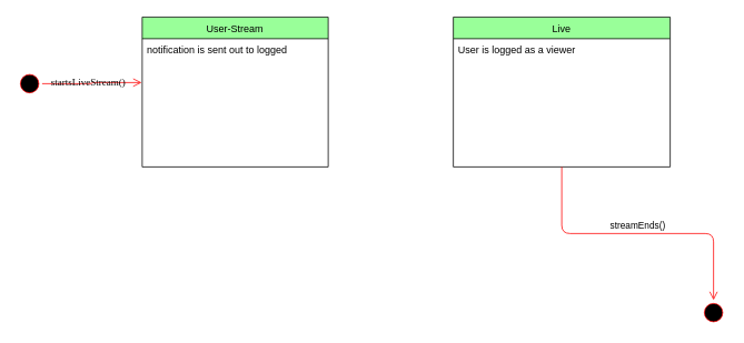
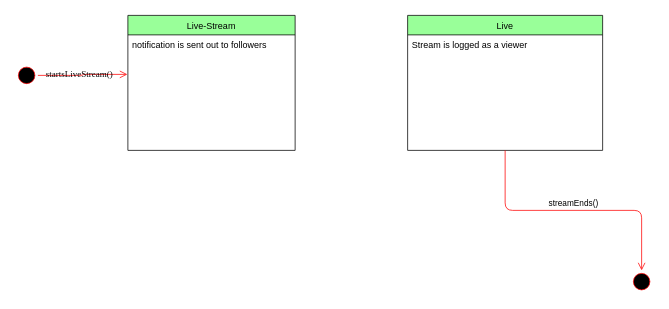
  <mxCell id="0" />
  <mxCell id="1" parent="0" />
  <mxCell id="2" value="" style="ellipse;html=1;shape=startState;fillColor=#000000;strokeColor=#ff0000;rounded=1;shadow=0;comic=0;labelBackgroundColor=none;fontFamily=Verdana;fontSize=12;fontColor=#000000;align=center;direction=south;" parent="1" vertex="1"><mxGeometry y="85" width="30" height="30" as="geometry" x="20" /></mxCell>
  <mxCell id="3" value="startsLiveStream()" style="edgeStyle=orthogonalEdgeStyle;html=1;labelBackgroundColor=none;endArrow=open;endSize=8;strokeColor=#ff0000;fontFamily=Verdana;fontSize=12;align=left;entryX=-0.003;entryY=0.342;entryDx=0;entryDy=0;entryPerimeter=0;" parent="1" source="2" target="5" edge="1"><mxGeometry x="-0.858" y="1" relative="1" as="geometry"><mxPoint x="73" y="100" as="targetPoint" /><mxPoint as="offset" /></mxGeometry></mxCell>
- <mxCell id="4" value="User-Stream" style="swimlane;fontStyle=0;childLayout=stackLayout;horizontal=1;startSize=26;fillColor=#99FF99;horizontalStack=0;resizeParent=1;resizeParentMax=0;resizeLast=0;collapsible=1;marginBottom=0;" parent="1" vertex="1"><mxGeometry x="170" y="20" width="223" height="180" as="geometry" /></mxCell>
- <mxCell id="5" value="notification is sent out to logged" style="text;strokeColor=none;fillColor=none;align=left;verticalAlign=top;spacingLeft=4;spacingRight=4;overflow=hidden;rotatable=0;points=[[0,0.5],[1,0.5]];portConstraint=eastwest;" parent="4" vertex="1"><mxGeometry y="26" width="223" height="154" as="geometry" /></mxCell>
+ <mxCell id="4" value="Live-Stream" style="swimlane;fontStyle=0;childLayout=stackLayout;horizontal=1;startSize=26;fillColor=#99FF99;horizontalStack=0;resizeParent=1;resizeParentMax=0;resizeLast=0;collapsible=1;marginBottom=0;" parent="1" vertex="1"><mxGeometry x="170" y="20" width="223" height="180" as="geometry" /></mxCell>
+ <mxCell id="5" value="notification is sent out to followers" style="text;strokeColor=none;fillColor=none;align=left;verticalAlign=top;spacingLeft=4;spacingRight=4;overflow=hidden;rotatable=0;points=[[0,0.5],[1,0.5]];portConstraint=eastwest;" parent="4" vertex="1"><mxGeometry y="26" width="223" height="154" as="geometry" /></mxCell>
  <mxCell id="6" value="Live" style="swimlane;fontStyle=0;childLayout=stackLayout;horizontal=1;startSize=26;fillColor=#99FF99;horizontalStack=0;resizeParent=1;resizeParentMax=0;resizeLast=0;collapsible=1;marginBottom=0;" parent="1" vertex="1"><mxGeometry x="543" y="20" width="260" height="180" as="geometry" /></mxCell>
- <mxCell id="7" value="User is logged as a viewer" style="text;strokeColor=none;fillColor=none;align=left;verticalAlign=top;spacingLeft=4;spacingRight=4;overflow=hidden;rotatable=0;points=[[0,0.5],[1,0.5]];portConstraint=eastwest;" parent="6" vertex="1"><mxGeometry y="26" width="260" height="154" as="geometry" /></mxCell>
+ <mxCell id="7" value="Stream is logged as a viewer" style="text;strokeColor=none;fillColor=none;align=left;verticalAlign=top;spacingLeft=4;spacingRight=4;overflow=hidden;rotatable=0;points=[[0,0.5],[1,0.5]];portConstraint=eastwest;" parent="6" vertex="1"><mxGeometry y="26" width="260" height="154" as="geometry" /></mxCell>
  <mxCell id="8" value="" style="ellipse;html=1;shape=startState;fillColor=#000000;strokeColor=#ff0000;rounded=1;shadow=0;comic=0;labelBackgroundColor=none;fontFamily=Verdana;fontSize=12;fontColor=#000000;align=center;direction=south;" parent="1" vertex="1"><mxGeometry x="840" y="360" width="30" height="30" as="geometry" /></mxCell>
  <mxCell id="9" value="streamEnds()" style="edgeStyle=orthogonalEdgeStyle;html=1;verticalAlign=bottom;endArrow=open;endSize=8;strokeColor=#ff0000;exitX=0.5;exitY=1;exitDx=0;exitDy=0;" parent="1" source="6" target="8" edge="1"><mxGeometry relative="1" as="geometry"><mxPoint x="853" y="370" as="targetPoint" /><mxPoint x="673" y="200" as="sourcePoint" /></mxGeometry></mxCell>
